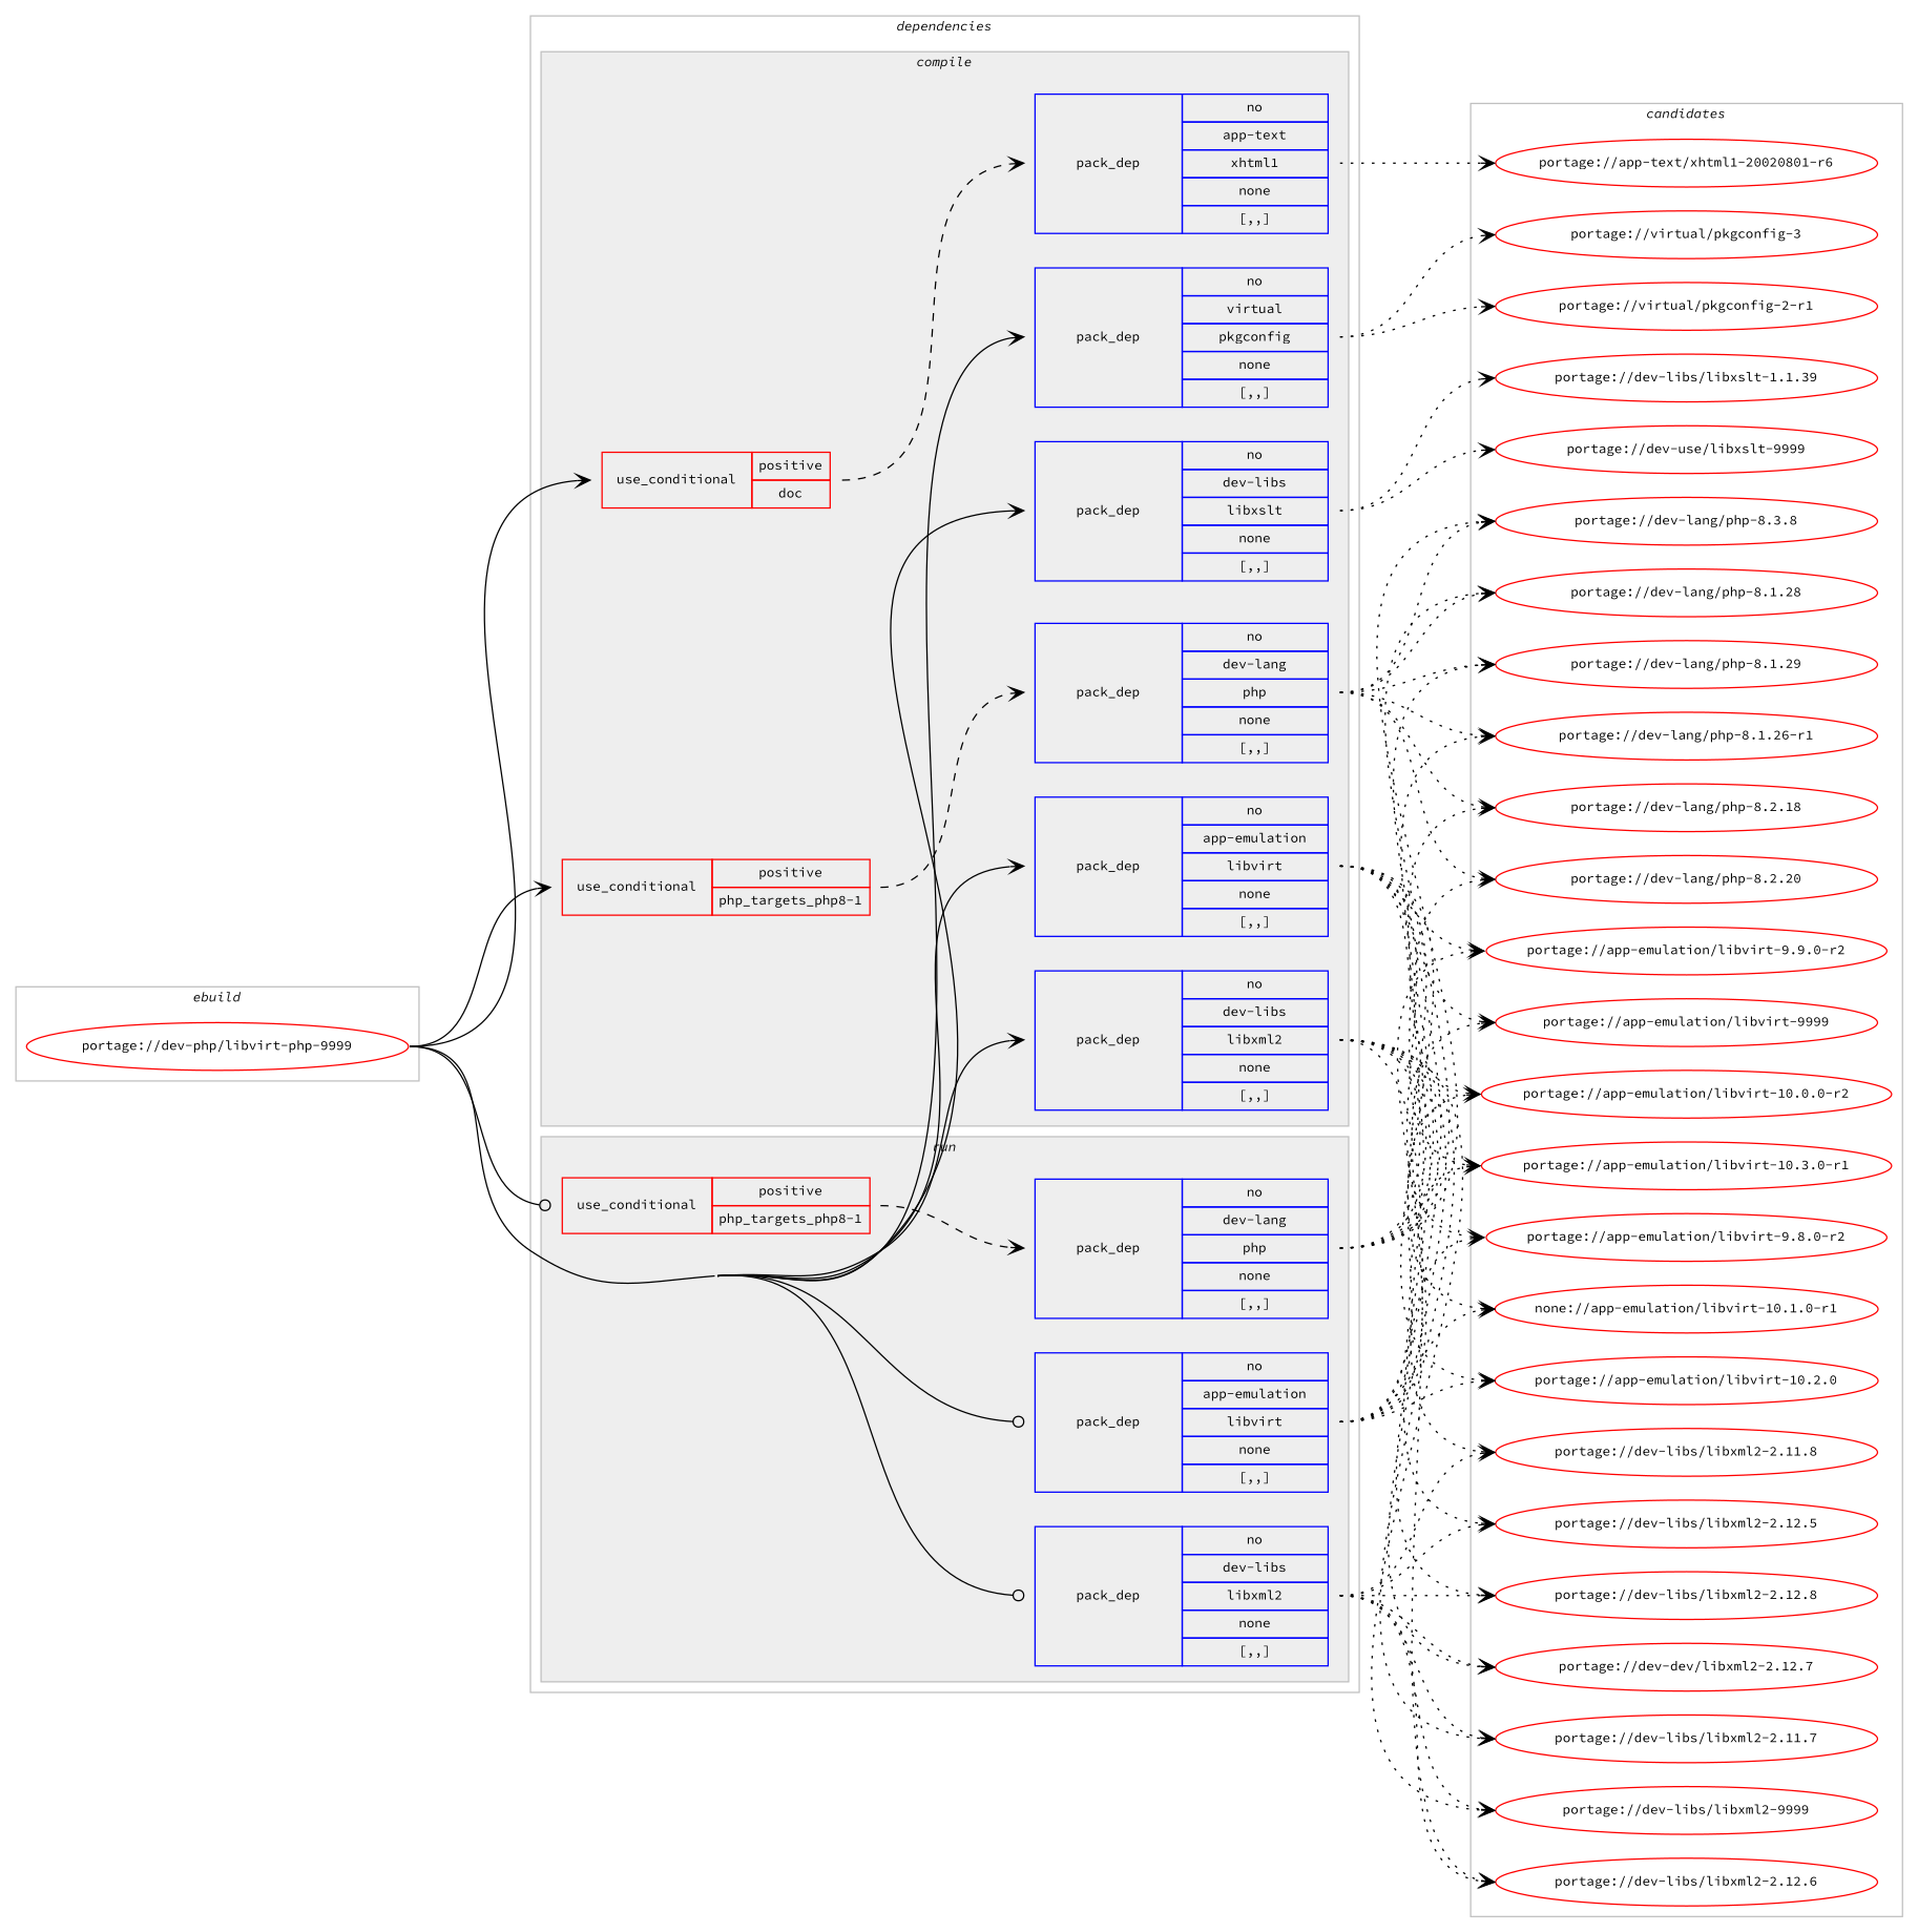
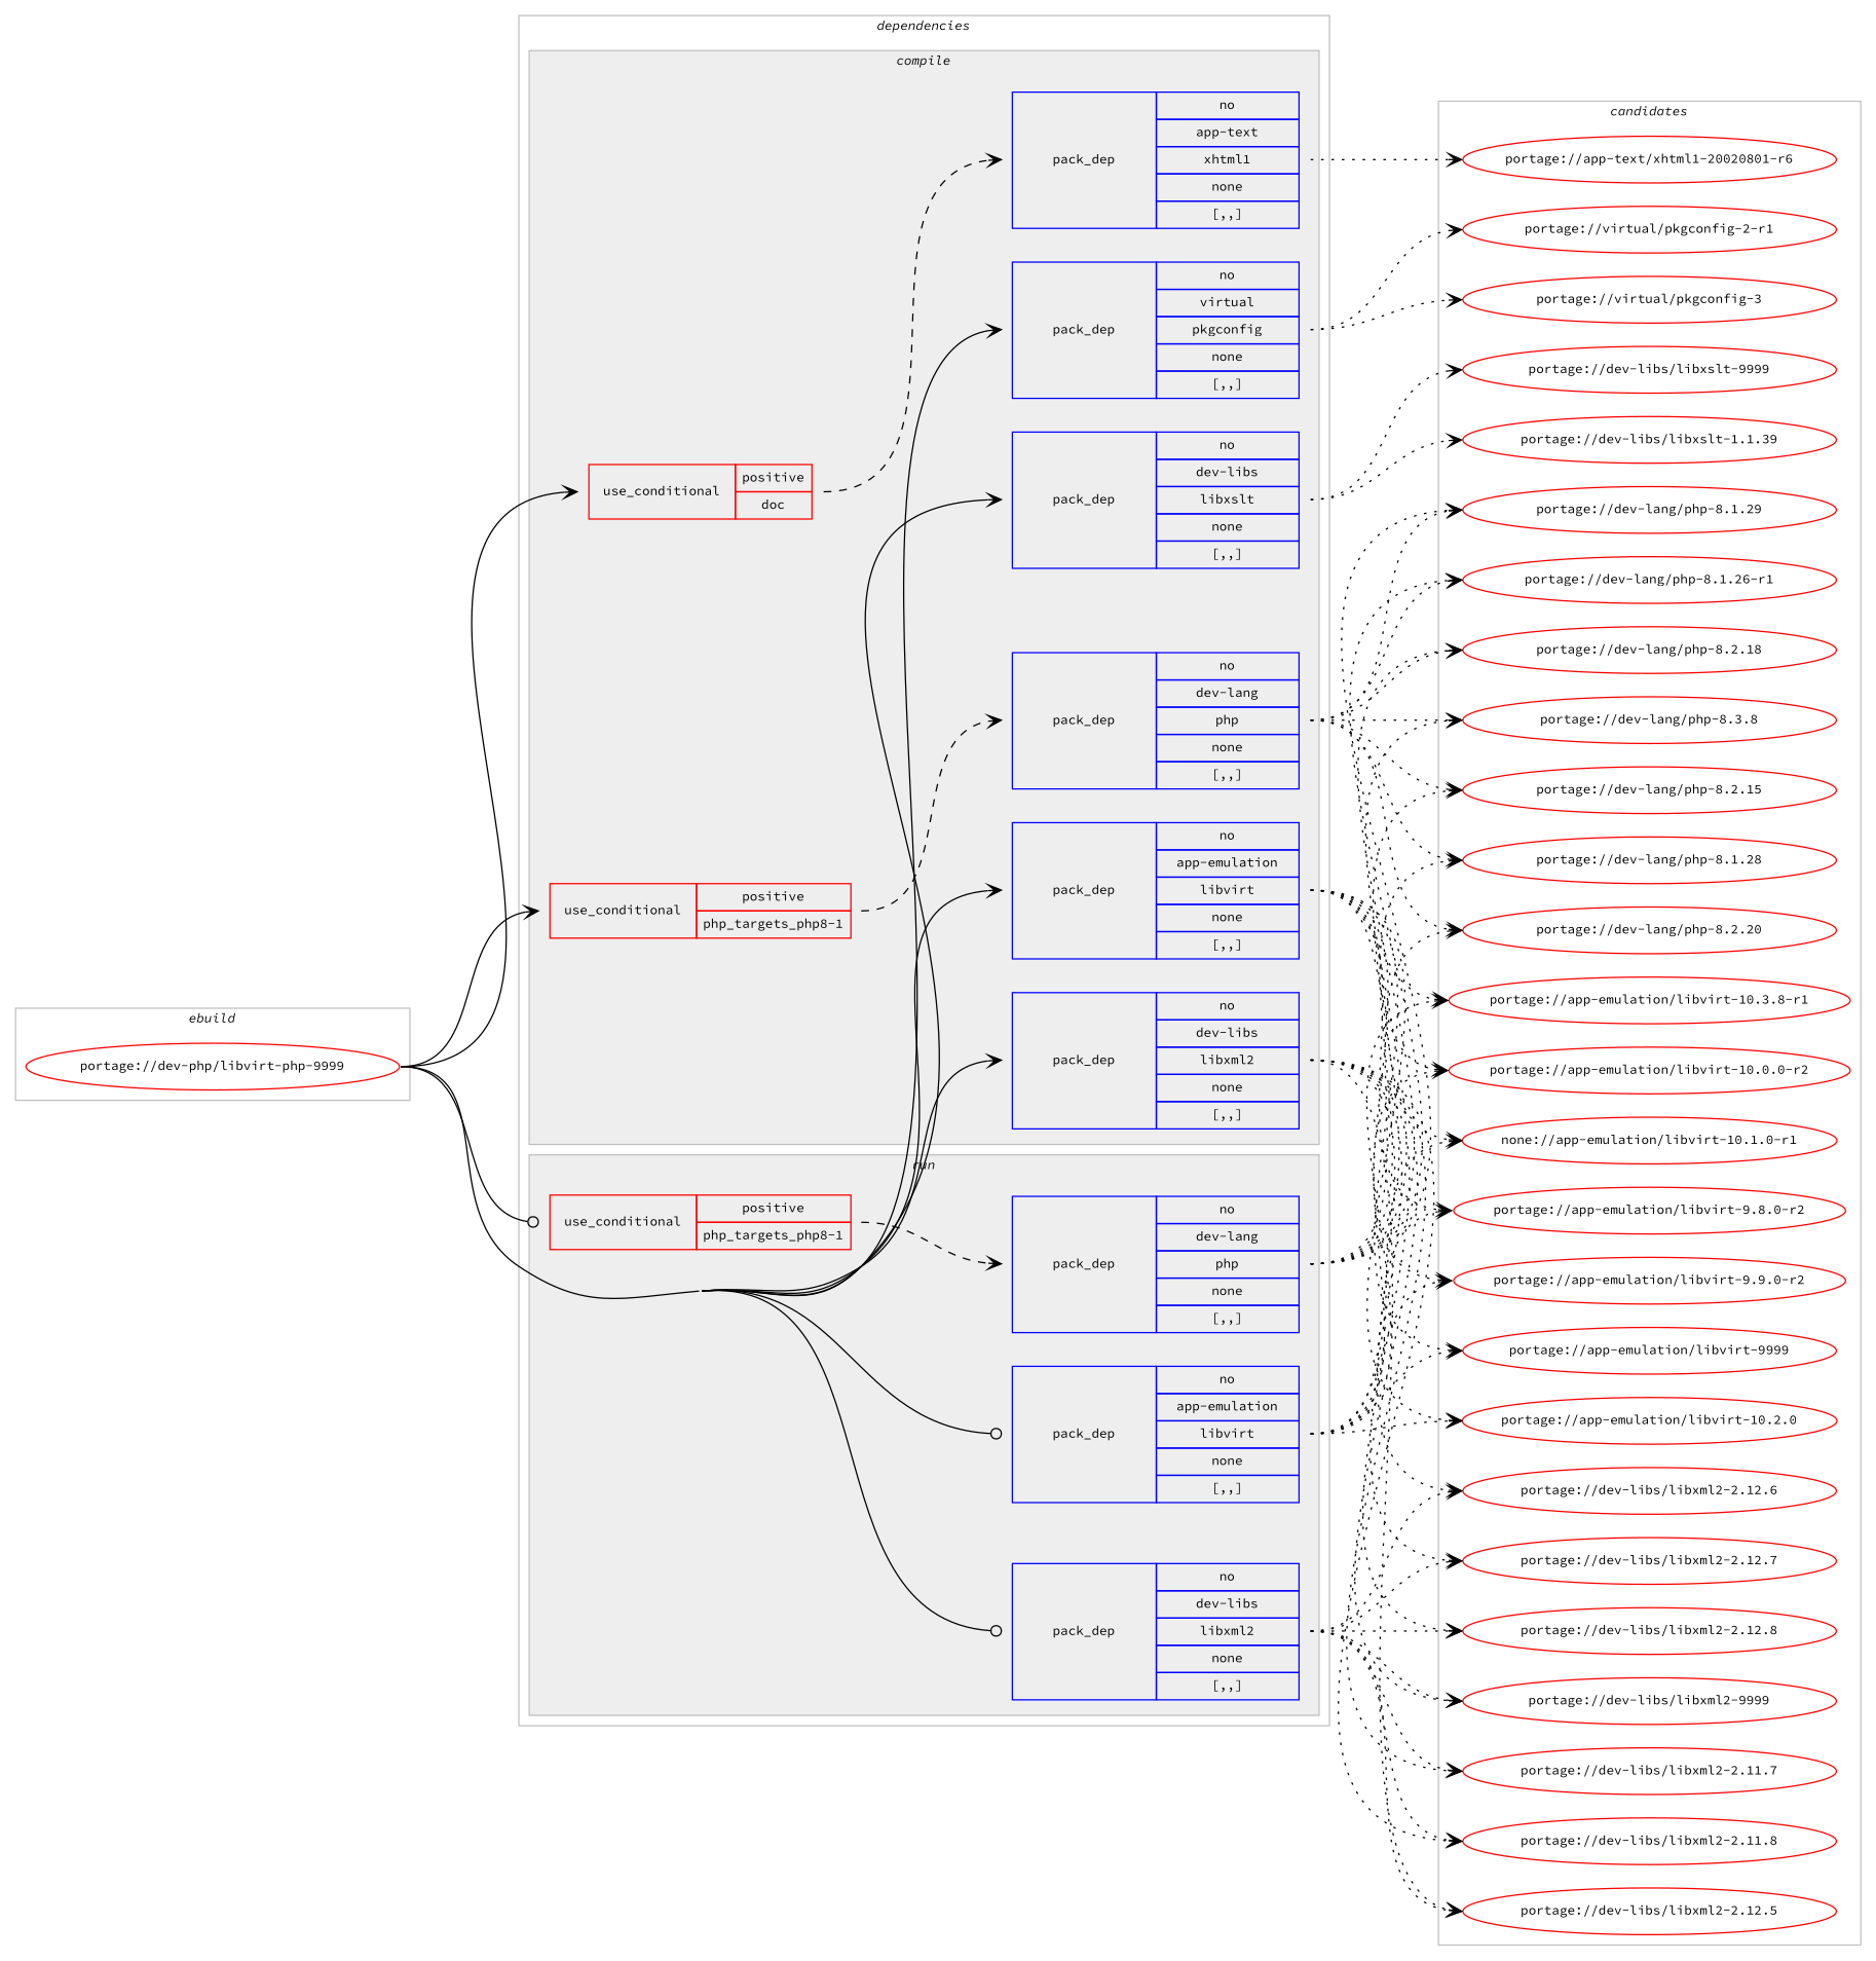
  digraph {
    compound=true
    concentrate=true
    fontname="Source Code Pro"
    fontsize=10
    newrank=true
    rankdir=LR
    ranksep=1.5
    node [color=red fontname="Source Code Pro" fontsize=10]
    edge [arrowhead=vee fontname="Source Code Pro" headport=w style=dotted tailport=e weight=100]
    n1 [label="portage://dev-php/libvirt-php-9999" width=4]
    n2 [color=blue label=<<TABLE BORDER="0" CELLBORDER="1" CELLSPACING="0" CELLPADDING="4" WIDTH="220"><TR><TD ROWSPAN="6" CELLPADDING="30">pack_dep</TD></TR><TR><TD WIDTH="110">no</TD></TR><TR><TD>app-text</TD></TR><TR><TD>xhtml1</TD></TR><TR><TD>none</TD></TR><TR><TD>[,,]</TD></TR></TABLE>> shape=none]
    n3 [label=<<TABLE BORDER="0" CELLBORDER="1" CELLSPACING="0" CELLPADDING="4"><TR><TD ROWSPAN="3" CELLPADDING="10">use_conditional</TD></TR><TR><TD>positive</TD></TR><TR><TD>doc</TD></TR></TABLE>> shape=none]
    n4 [color=blue label=<<TABLE BORDER="0" CELLBORDER="1" CELLSPACING="0" CELLPADDING="4" WIDTH="220"><TR><TD ROWSPAN="6" CELLPADDING="30">pack_dep</TD></TR><TR><TD WIDTH="110">no</TD></TR><TR><TD>dev-lang</TD></TR><TR><TD>php</TD></TR><TR><TD>none</TD></TR><TR><TD>[,,]</TD></TR></TABLE>> shape=none]
    n5 [label=<<TABLE BORDER="0" CELLBORDER="1" CELLSPACING="0" CELLPADDING="4"><TR><TD ROWSPAN="3" CELLPADDING="10">use_conditional</TD></TR><TR><TD>positive</TD></TR><TR><TD>php_targets_php8-1</TD></TR></TABLE>> shape=none]
    n6 [color=blue label=<<TABLE BORDER="0" CELLBORDER="1" CELLSPACING="0" CELLPADDING="4" WIDTH="220"><TR><TD ROWSPAN="6" CELLPADDING="30">pack_dep</TD></TR><TR><TD WIDTH="110">no</TD></TR><TR><TD>app-emulation</TD></TR><TR><TD>libvirt</TD></TR><TR><TD>none</TD></TR><TR><TD>[,,]</TD></TR></TABLE>> shape=none]
    n7 [color=blue label=<<TABLE BORDER="0" CELLBORDER="1" CELLSPACING="0" CELLPADDING="4" WIDTH="220"><TR><TD ROWSPAN="6" CELLPADDING="30">pack_dep</TD></TR><TR><TD WIDTH="110">no</TD></TR><TR><TD>dev-libs</TD></TR><TR><TD>libxml2</TD></TR><TR><TD>none</TD></TR><TR><TD>[,,]</TD></TR></TABLE>> shape=none]
    n8 [color=blue label=<<TABLE BORDER="0" CELLBORDER="1" CELLSPACING="0" CELLPADDING="4" WIDTH="220"><TR><TD ROWSPAN="6" CELLPADDING="30">pack_dep</TD></TR><TR><TD WIDTH="110">no</TD></TR><TR><TD>dev-libs</TD></TR><TR><TD>libxslt</TD></TR><TR><TD>none</TD></TR><TR><TD>[,,]</TD></TR></TABLE>> shape=none]
    n9 [color=blue label=<<TABLE BORDER="0" CELLBORDER="1" CELLSPACING="0" CELLPADDING="4" WIDTH="220"><TR><TD ROWSPAN="6" CELLPADDING="30">pack_dep</TD></TR><TR><TD WIDTH="110">no</TD></TR><TR><TD>virtual</TD></TR><TR><TD>pkgconfig</TD></TR><TR><TD>none</TD></TR><TR><TD>[,,]</TD></TR></TABLE>> shape=none]
    n10 [color=blue label=<<TABLE BORDER="0" CELLBORDER="1" CELLSPACING="0" CELLPADDING="4" WIDTH="220"><TR><TD ROWSPAN="6" CELLPADDING="30">pack_dep</TD></TR><TR><TD WIDTH="110">no</TD></TR><TR><TD>dev-lang</TD></TR><TR><TD>php</TD></TR><TR><TD>none</TD></TR><TR><TD>[,,]</TD></TR></TABLE>> shape=none]
    n11 [label=<<TABLE BORDER="0" CELLBORDER="1" CELLSPACING="0" CELLPADDING="4"><TR><TD ROWSPAN="3" CELLPADDING="10">use_conditional</TD></TR><TR><TD>positive</TD></TR><TR><TD>php_targets_php8-1</TD></TR></TABLE>> shape=none]
    n12 [color=blue label=<<TABLE BORDER="0" CELLBORDER="1" CELLSPACING="0" CELLPADDING="4" WIDTH="220"><TR><TD ROWSPAN="6" CELLPADDING="30">pack_dep</TD></TR><TR><TD WIDTH="110">no</TD></TR><TR><TD>app-emulation</TD></TR><TR><TD>libvirt</TD></TR><TR><TD>none</TD></TR><TR><TD>[,,]</TD></TR></TABLE>> shape=none]
    n13 [color=blue label=<<TABLE BORDER="0" CELLBORDER="1" CELLSPACING="0" CELLPADDING="4" WIDTH="220"><TR><TD ROWSPAN="6" CELLPADDING="30">pack_dep</TD></TR><TR><TD WIDTH="110">no</TD></TR><TR><TD>dev-libs</TD></TR><TR><TD>libxml2</TD></TR><TR><TD>none</TD></TR><TR><TD>[,,]</TD></TR></TABLE>> shape=none]
    n14 [label="portage://app-text/xhtml1-20020801-r6" width=4]
    n15 [label="portage://dev-lang/php-8.1.26-r1" width=4]
    n16 [label="portage://dev-lang/php-8.1.28" width=4]
    n17 [label="portage://dev-lang/php-8.1.29" width=4]
+   n18 [label="portage://dev-lang/php-8.2.15" width=4]
    n19 [label="portage://dev-lang/php-8.2.18" width=4]
    n20 [label="portage://dev-lang/php-8.2.20" width=4]
    n21 [label="portage://dev-lang/php-8.3.8" width=4]
    n22 [label="portage://app-emulation/libvirt-10.0.0-r2" width=4]
    n23 [label="none://app-emulation/libvirt-10.1.0-r1" width=4]
    n24 [label="portage://app-emulation/libvirt-10.2.0" width=4]
-   n25 [label="portage://app-emulation/libvirt-10.3.0-r1" width=4]
+   n25 [label="portage://app-emulation/libvirt-10.3.8-r1" width=4]
    n26 [label="portage://app-emulation/libvirt-9.8.0-r2" width=4]
    n27 [label="portage://app-emulation/libvirt-9.9.0-r2" width=4]
    n28 [label="portage://app-emulation/libvirt-9999" width=4]
    n29 [label="portage://dev-libs/libxml2-2.11.7" width=4]
    n30 [label="portage://dev-libs/libxml2-2.11.8" width=4]
    n31 [label="portage://dev-libs/libxml2-2.12.5" width=4]
    n32 [label="portage://dev-libs/libxml2-2.12.6" width=4]
-   n33 [label="portage://dev-dev/libxml2-2.12.7" width=4]
+   n33 [label="portage://dev-libs/libxml2-2.12.7" width=4]
    n34 [label="portage://dev-libs/libxml2-2.12.8" width=4]
    n35 [label="portage://dev-libs/libxml2-9999" width=4]
    n36 [label="portage://dev-libs/libxslt-1.1.39" width=4]
-   n37 [label="portage://dev-use/libxslt-9999" width=4]
+   n37 [label="portage://dev-libs/libxslt-9999" width=4]
    n38 [label="portage://virtual/pkgconfig-2-r1" width=4]
    n39 [label="portage://virtual/pkgconfig-3" width=4]
    subgraph cluster_1 {
      color=gray
      label=<<i>ebuild</i>>
      rank=same
      n1
    }
    subgraph cluster_2 {
      color=gray
      label=<<i>dependencies</i>>
      subgraph cluster_3 {
        color=gray
        fillcolor="#eeeeee"
        label=<<i>compile</i>>
        style=filled
        subgraph sub_4 {
          color=gray
          fillcolor="#eeeeee"
          label=<<i>compile</i>>
          style=filled
          n3
          subgraph sub_5 {
            color=gray
            fillcolor="#eeeeee"
            label=<<i>compile</i>>
            style=filled
            n2
          }
        }
        subgraph sub_6 {
          color=gray
          fillcolor="#eeeeee"
          label=<<i>compile</i>>
          style=filled
          n5
          subgraph sub_7 {
            color=gray
            fillcolor="#eeeeee"
            label=<<i>compile</i>>
            style=filled
            n4
          }
        }
        subgraph sub_8 {
          color=gray
          fillcolor="#eeeeee"
          label=<<i>compile</i>>
          style=filled
          n6
        }
        subgraph sub_9 {
          color=gray
          fillcolor="#eeeeee"
          label=<<i>compile</i>>
          style=filled
          n7
        }
        subgraph sub_10 {
          color=gray
          fillcolor="#eeeeee"
          label=<<i>compile</i>>
          style=filled
          n8
        }
        subgraph sub_11 {
          color=gray
          fillcolor="#eeeeee"
          label=<<i>compile</i>>
          style=filled
          n9
        }
      }
      subgraph cluster_12 {
        color=gray
        fillcolor="#eeeeee"
        label=<<i>compile and run</i>>
        style=filled
      }
      subgraph cluster_13 {
        color=gray
        fillcolor="#eeeeee"
        label=<<i>run</i>>
        style=filled
        subgraph sub_14 {
          color=gray
          fillcolor="#eeeeee"
          label=<<i>run</i>>
          style=filled
          n11
          subgraph sub_15 {
            color=gray
            fillcolor="#eeeeee"
            label=<<i>run</i>>
            style=filled
            n10
          }
        }
        subgraph sub_16 {
          color=gray
          fillcolor="#eeeeee"
          label=<<i>run</i>>
          style=filled
          n12
        }
        subgraph sub_17 {
          color=gray
          fillcolor="#eeeeee"
          label=<<i>run</i>>
          style=filled
          n13
        }
      }
    }
    subgraph cluster_18 {
      color=gray
      label=<<i>candidates</i>>
      rank=same
      subgraph sub_19 {
        color=black
        label=<<i>candidates</i>>
        nodesep=1
        rank=same
        n14
      }
      subgraph sub_20 {
        color=black
        label=<<i>candidates</i>>
        nodesep=1
        rank=same
        n15
        n16
        n17
+       n18
        n19
        n20
        n21
      }
      subgraph sub_21 {
        color=black
        label=<<i>candidates</i>>
        nodesep=1
        rank=same
        n22
        n23
        n24
        n25
        n26
        n27
        n28
      }
      subgraph sub_22 {
        color=black
        label=<<i>candidates</i>>
        nodesep=1
        rank=same
        n29
        n30
        n31
        n32
        n33
        n34
        n35
      }
      subgraph sub_23 {
        color=black
        label=<<i>candidates</i>>
        nodesep=1
        rank=same
        n36
        n37
      }
      subgraph sub_24 {
        color=black
        label=<<i>candidates</i>>
        nodesep=1
        rank=same
        n38
        n39
      }
      subgraph sub_25 {
        color=black
        label=<<i>candidates</i>>
        nodesep=1
        rank=same
        n15
        n16
        n17
+       n18
        n19
        n20
        n21
      }
      subgraph sub_26 {
        color=black
        label=<<i>candidates</i>>
        nodesep=1
        rank=same
        n29
        n30
        n31
        n32
        n33
        n34
        n35
      }
      subgraph sub_27 {
        color=black
        label=<<i>candidates</i>>
        nodesep=1
        rank=same
        n22
        n23
        n24
        n25
        n26
        n27
        n28
      }
    }
    n1 -> n3 [style=solid weight=20]
    n1 -> n5 [style=solid weight=20]
    n1 -> n6 [style=solid weight=20]
    n1 -> n7 [style=solid weight=20]
    n1 -> n8 [style=solid weight=20]
    n1 -> n9 [style=solid weight=20]
    n1 -> n11 [arrowhead=odot style=solid weight=20]
    n1 -> n12 [arrowhead=odot style=solid weight=20]
    n1 -> n13 [arrowhead=odot style=solid weight=20]
    n2 -> n14
    n3 -> n2 [style=dashed weight=20]
    n4 -> n15
    n4 -> n16
    n4 -> n17
+   n4 -> n18
    n4 -> n19
    n4 -> n20
    n4 -> n21
    n5 -> n4 [style=dashed weight=20]
    n6 -> n22
    n6 -> n23
    n6 -> n24
    n6 -> n25
    n6 -> n26
    n6 -> n27
    n6 -> n28
    n7 -> n29
    n7 -> n30
    n7 -> n31
    n7 -> n32
    n7 -> n33
    n7 -> n34
    n7 -> n35
    n8 -> n36
    n8 -> n37
    n9 -> n38
    n9 -> n39
    n10 -> n15
    n10 -> n16
    n10 -> n17
+   n10 -> n18
    n10 -> n19
    n10 -> n20
    n10 -> n21
    n11 -> n10 [style=dashed weight=20]
    n12 -> n22
    n12 -> n23
    n12 -> n24
    n12 -> n25
    n12 -> n26
    n12 -> n27
    n12 -> n28
    n13 -> n29
    n13 -> n30
    n13 -> n31
    n13 -> n32
    n13 -> n33
    n13 -> n34
    n13 -> n35
  }
